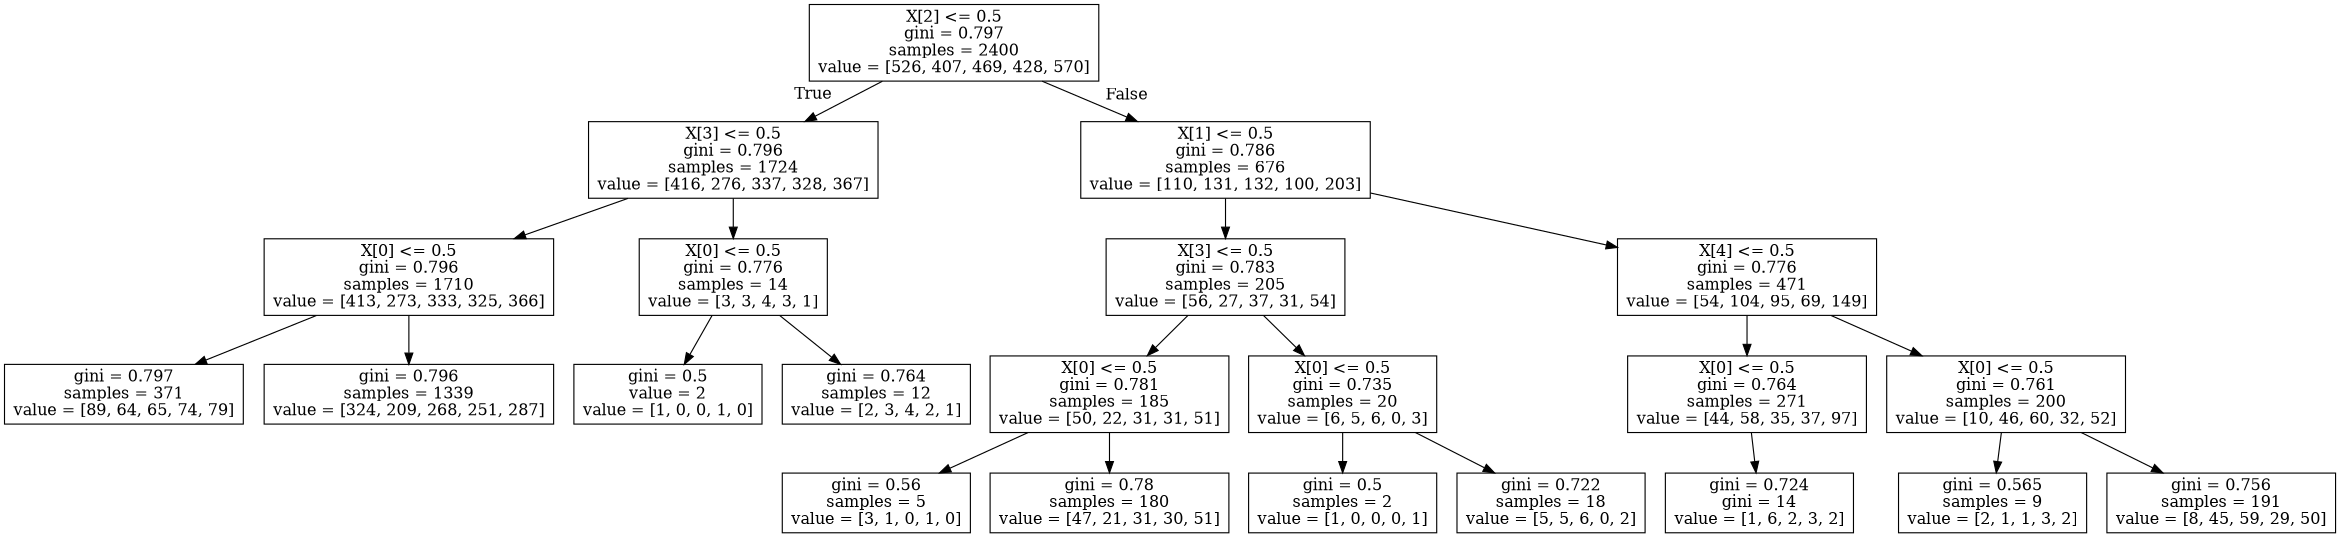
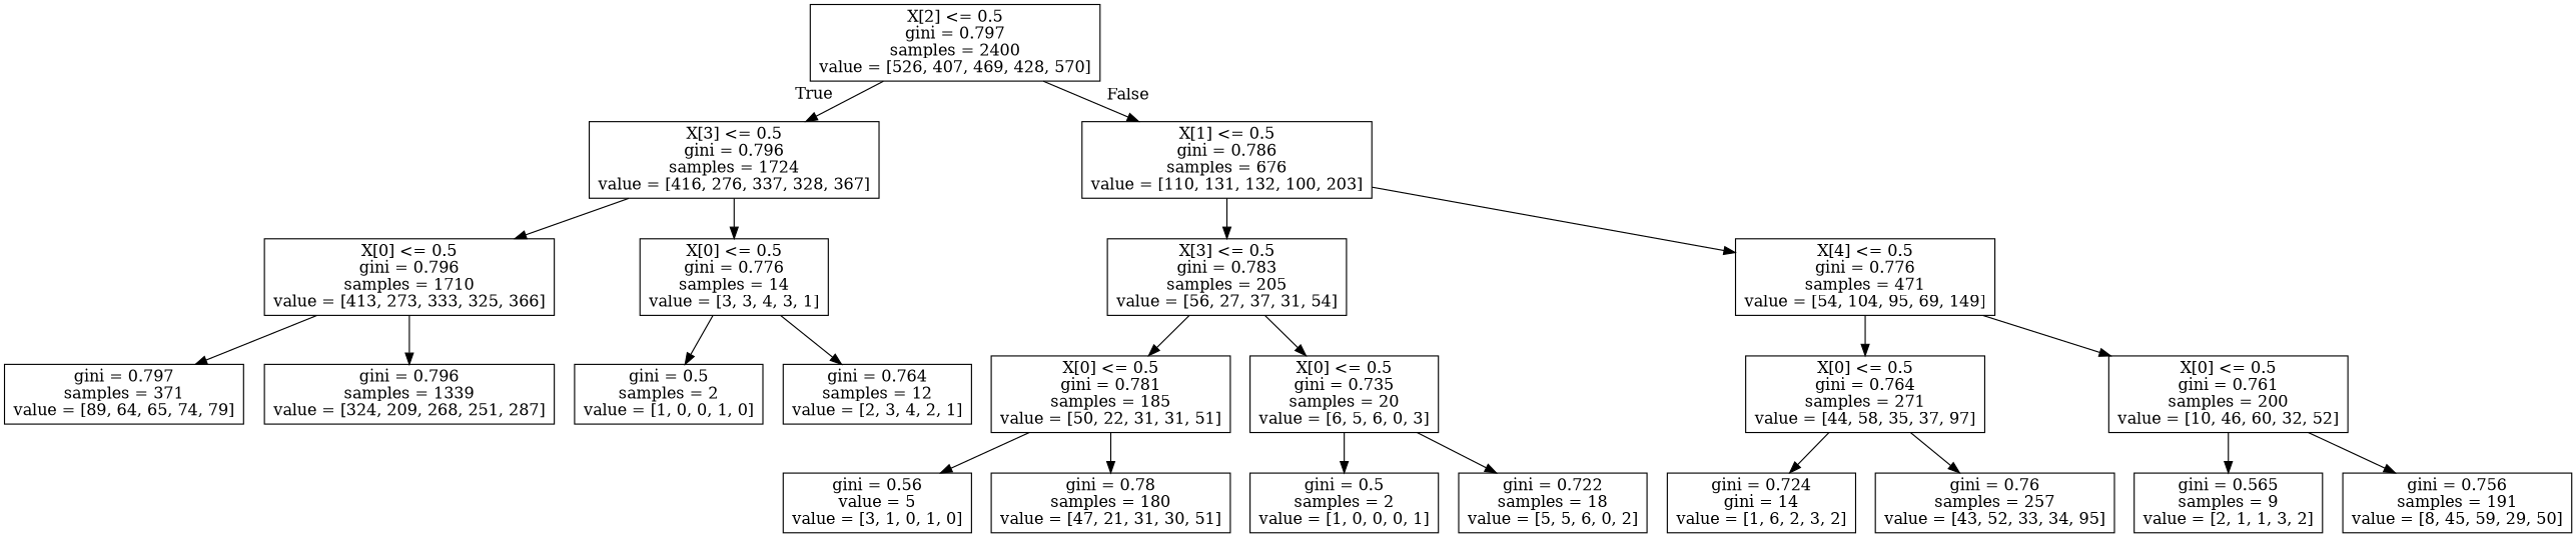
  digraph {
    node [shape=box]
    n1 [label="X[2] <= 0.5\ngini = 0.797\nsamples = 2400\nvalue = [526, 407, 469, 428, 570]"]
    n2 [label="X[3] <= 0.5\ngini = 0.796\nsamples = 1724\nvalue = [416, 276, 337, 328, 367]"]
    n3 [label="X[1] <= 0.5\ngini = 0.786\nsamples = 676\nvalue = [110, 131, 132, 100, 203]"]
    n4 [label="X[0] <= 0.5\ngini = 0.796\nsamples = 1710\nvalue = [413, 273, 333, 325, 366]"]
    n5 [label="X[0] <= 0.5\ngini = 0.776\nsamples = 14\nvalue = [3, 3, 4, 3, 1]"]
    n6 [label="X[3] <= 0.5\ngini = 0.783\nsamples = 205\nvalue = [56, 27, 37, 31, 54]"]
    n7 [label="X[4] <= 0.5\ngini = 0.776\nsamples = 471\nvalue = [54, 104, 95, 69, 149]"]
    n8 [label="gini = 0.797\nsamples = 371\nvalue = [89, 64, 65, 74, 79]"]
    n9 [label="gini = 0.796\nsamples = 1339\nvalue = [324, 209, 268, 251, 287]"]
-   n10 [label="gini = 0.5\nvalue = 2\nvalue = [1, 0, 0, 1, 0]"]
+   n10 [label="gini = 0.5\nsamples = 2\nvalue = [1, 0, 0, 1, 0]"]
    n11 [label="gini = 0.764\nsamples = 12\nvalue = [2, 3, 4, 2, 1]"]
    n12 [label="X[0] <= 0.5\ngini = 0.781\nsamples = 185\nvalue = [50, 22, 31, 31, 51]"]
    n13 [label="X[0] <= 0.5\ngini = 0.735\nsamples = 20\nvalue = [6, 5, 6, 0, 3]"]
    n14 [label="X[0] <= 0.5\ngini = 0.764\nsamples = 271\nvalue = [44, 58, 35, 37, 97]"]
    n15 [label="X[0] <= 0.5\ngini = 0.761\nsamples = 200\nvalue = [10, 46, 60, 32, 52]"]
-   n16 [label="gini = 0.56\nsamples = 5\nvalue = [3, 1, 0, 1, 0]"]
+   n16 [label="gini = 0.56\nvalue = 5\nvalue = [3, 1, 0, 1, 0]"]
    n17 [label="gini = 0.78\nsamples = 180\nvalue = [47, 21, 31, 30, 51]"]
    n18 [label="gini = 0.5\nsamples = 2\nvalue = [1, 0, 0, 0, 1]"]
    n19 [label="gini = 0.722\nsamples = 18\nvalue = [5, 5, 6, 0, 2]"]
    n20 [label="gini = 0.724\ngini = 14\nvalue = [1, 6, 2, 3, 2]"]
+   n21 [label="gini = 0.76\nsamples = 257\nvalue = [43, 52, 33, 34, 95]"]
    n22 [label="gini = 0.565\nsamples = 9\nvalue = [2, 1, 1, 3, 2]"]
    n23 [label="gini = 0.756\nsamples = 191\nvalue = [8, 45, 59, 29, 50]"]
    n1 -> n2 [headlabel=True labelangle=45 labeldistance=2.5]
    n1 -> n3 [headlabel=False labelangle=-45 labeldistance=2.5]
    n2 -> n4
    n2 -> n5
    n3 -> n6
    n3 -> n7
    n4 -> n8
    n4 -> n9
    n5 -> n10
    n5 -> n11
    n6 -> n12
    n6 -> n13
    n7 -> n14
    n7 -> n15
    n12 -> n16
    n12 -> n17
    n13 -> n18
    n13 -> n19
    n14 -> n20
+   n14 -> n21
    n15 -> n22
    n15 -> n23
  }
